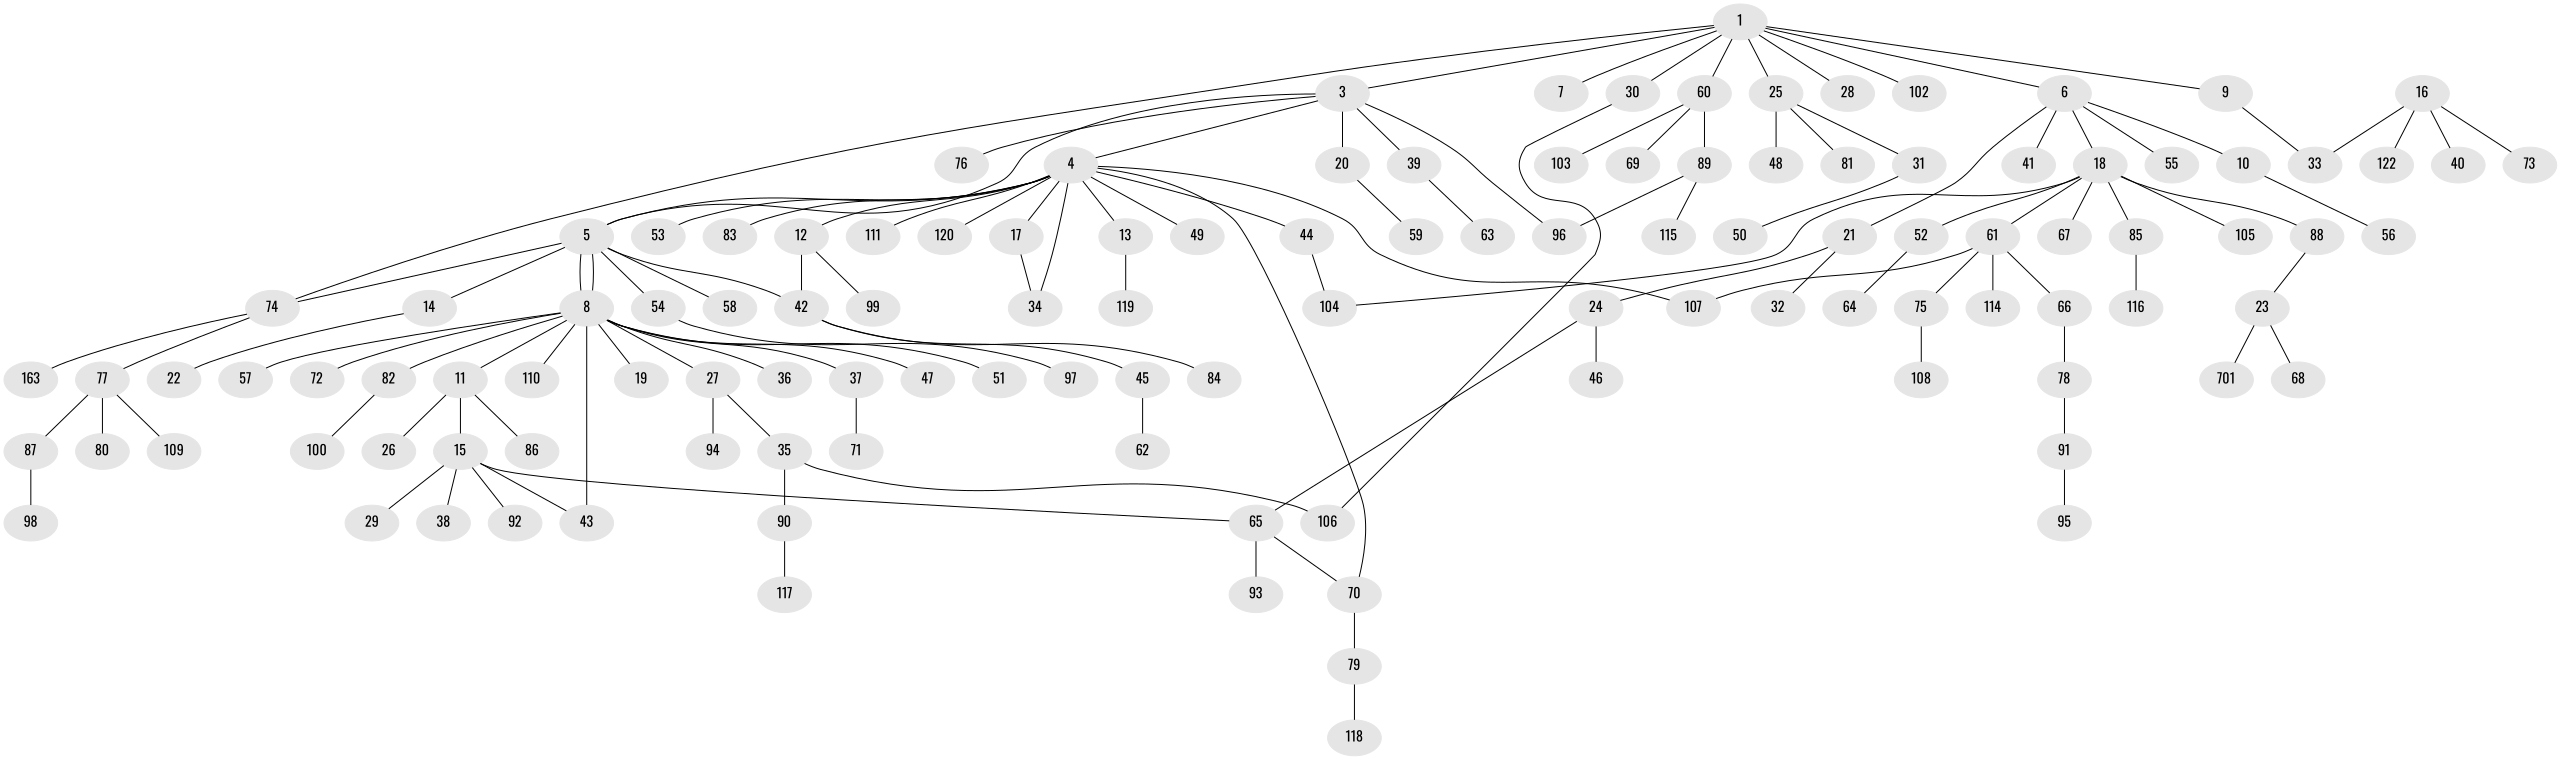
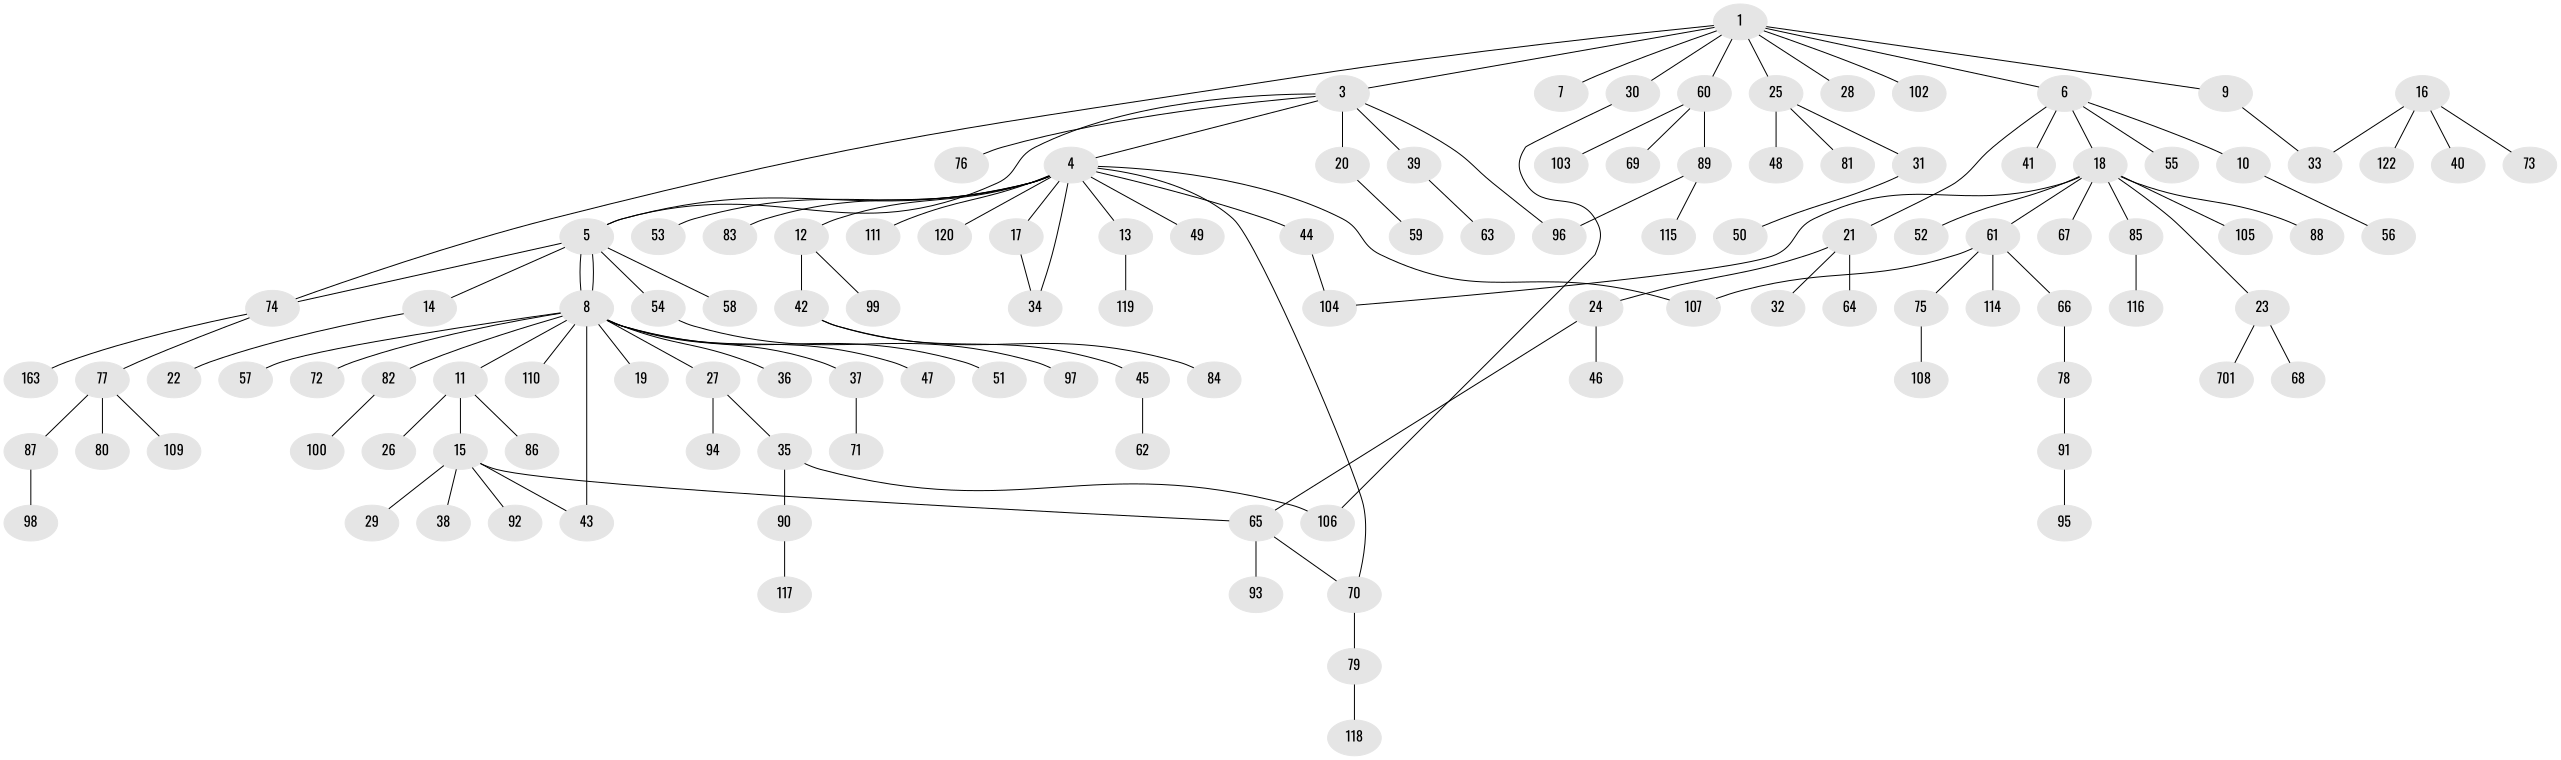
  graph {
    fontname=Oswald
    node [color=gray90 fontname=Oswald style=filled]
    edge [fontname=Oswald]
    1
    3
    6
    7
    9
    25
    28
    30
    60
    74
    102
    4
    5
    20
    39
    76
    96
    10
    18
    21
    41
    55
    33
    31
    48
    81
    106
    69
    89
    103
    77
    n32 [label=163]
    16
    40
    73
    n36 [label=122]
    12
    13
    17
    34
    44
    49
    53
    70
    83
    107
    111
    120
    8
    14
    42
    54
    58
    59
    63
    99
    119
    104
    79
    11
    19
    27
    36
    37
    43
    47
    51
    57
    72
    82
    110
    22
    45
    84
    97
    56
    23
    52
    61
    67
    85
    88
    105
    24
    32
    15
    26
    86
    35
    94
    71
    100
    29
    38
    65
    92
    93
    68
    n99 [label=701]
    64
    66
    75
    114
    116
    46
    50
    90
    117
    62
    115
    78
    108
    91
    118
    80
    87
    109
    98
    95
    1 -- 3
    1 -- 6
    1 -- 7
    1 -- 9
    1 -- 25
    1 -- 28
    1 -- 30
    1 -- 60
    1 -- 74
    1 -- 102
    3 -- 4
    3 -- 5
    3 -- 20
    3 -- 39
    3 -- 76
    3 -- 96
    6 -- 10
    6 -- 18
    6 -- 21
    6 -- 41
    6 -- 55
    9 -- 33
    25 -- 31
    25 -- 48
    25 -- 81
    30 -- 106
    60 -- 69
    60 -- 89
    60 -- 103
    74 -- 77
    74 -- n32
    4 -- 5
    4 -- 12
    4 -- 13
    4 -- 17
    4 -- 34
    4 -- 44
    4 -- 49
    4 -- 53
    4 -- 70
    4 -- 83
    4 -- 107
    4 -- 111
    4 -- 120
    5 -- 74
    5 -- 8
    5 -- 8
    5 -- 14
-   5 -- 42
    5 -- 54
    5 -- 58
    20 -- 59
    39 -- 63
    10 -- 56
    18 -- 104
-   88 -- 23
+   18 -- 23
    18 -- 52
    18 -- 61
    18 -- 67
    18 -- 85
    18 -- 88
    18 -- 105
    21 -- 24
    21 -- 32
    31 -- 50
    89 -- 96
    89 -- 115
    77 -- 80
    77 -- 87
    77 -- 109
    16 -- 33
    16 -- 40
    16 -- 73
    16 -- n36
    12 -- 42
    12 -- 99
    13 -- 119
    17 -- 34
    44 -- 104
    70 -- 79
    8 -- 11
    8 -- 19
    8 -- 27
    8 -- 36
    8 -- 37
    8 -- 43
    8 -- 47
    8 -- 51
    8 -- 57
    8 -- 72
    8 -- 82
    8 -- 110
    14 -- 22
    42 -- 45
    42 -- 84
    54 -- 97
    79 -- 118
    11 -- 15
    11 -- 26
    11 -- 86
    27 -- 35
    27 -- 94
    37 -- 71
    82 -- 100
    45 -- 62
    23 -- 68
    23 -- n99
-   52 -- 64
+   21 -- 64
    61 -- 107
    61 -- 66
    61 -- 75
    61 -- 114
    85 -- 116
    24 -- 65
    24 -- 46
    15 -- 43
    15 -- 29
    15 -- 38
    15 -- 65
    15 -- 92
    35 -- 106
    35 -- 90
    65 -- 70
    65 -- 93
    66 -- 78
    75 -- 108
    90 -- 117
    78 -- 91
    91 -- 95
    87 -- 98
  }
